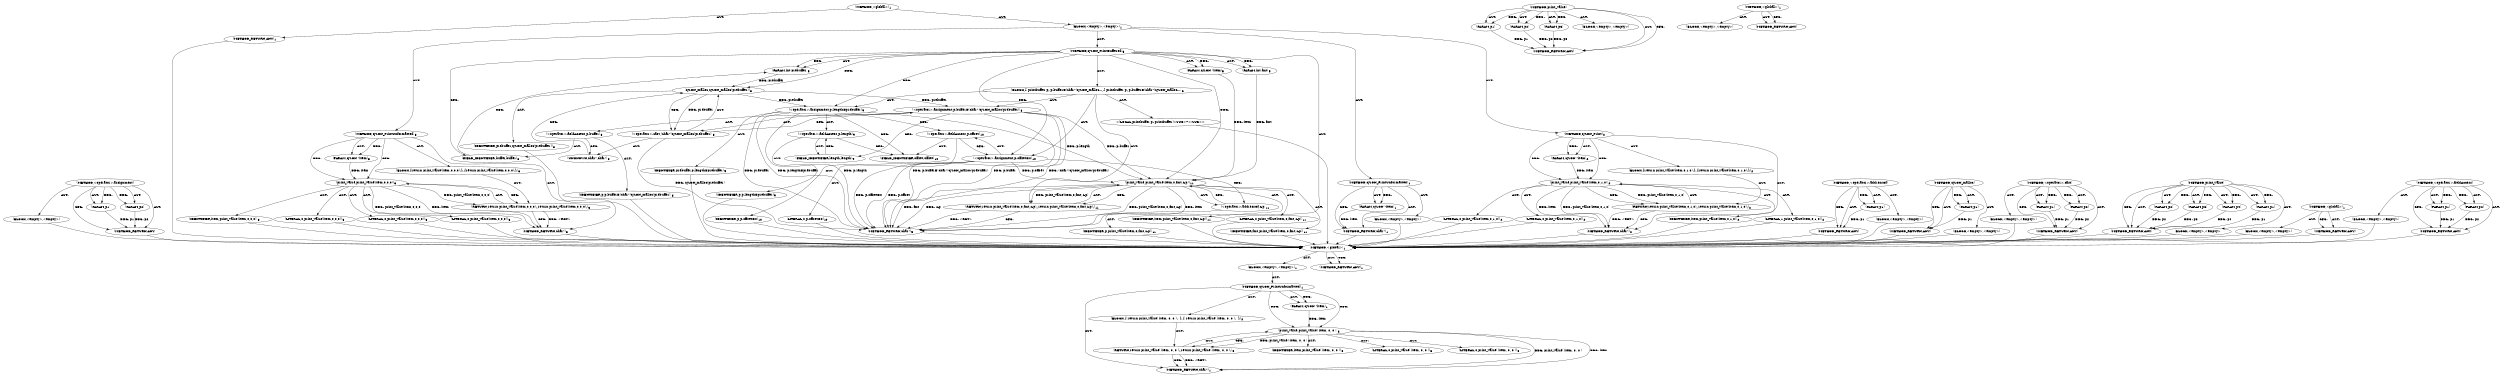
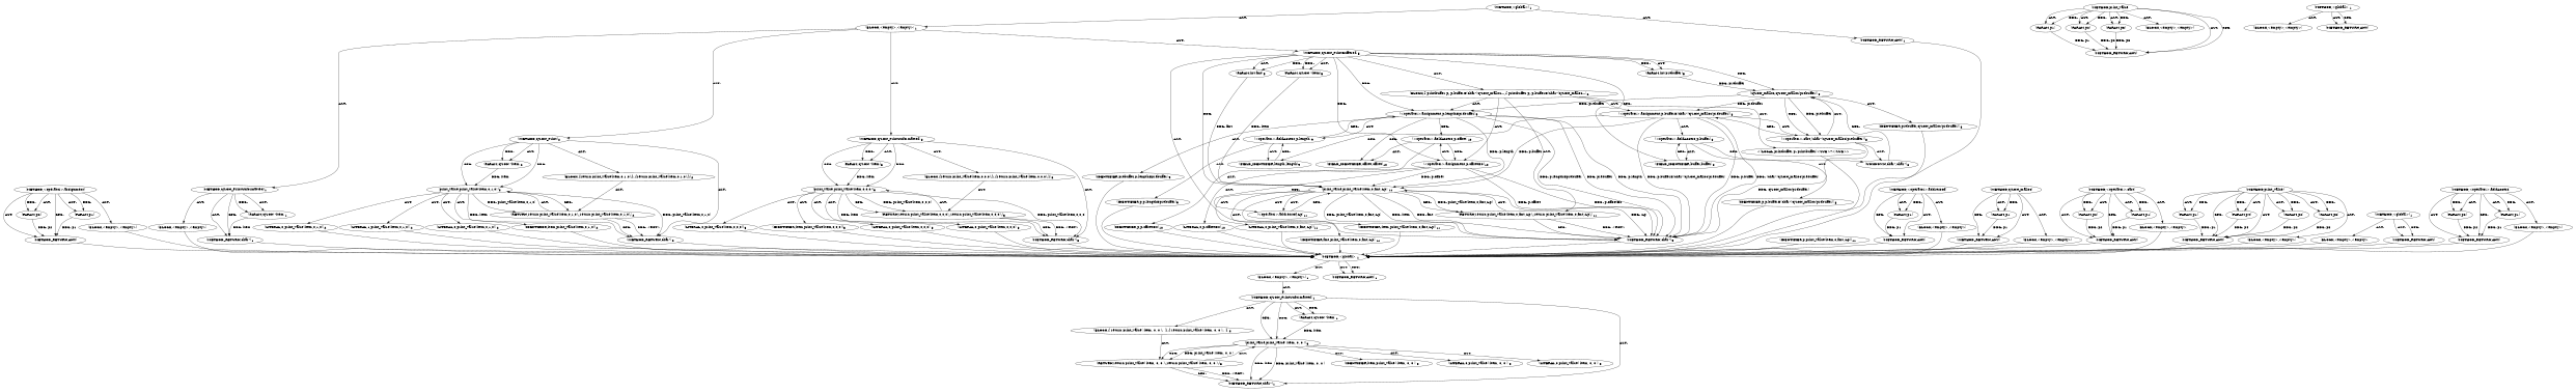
  digraph {
    n1 [label=<(METHOD,&lt;global&gt;)<SUB>1</SUB>>]
    n2 [label=<(BLOCK,&lt;empty&gt;,&lt;empty&gt;)<SUB>1</SUB>>]
    n3 [label=<(METHOD_RETURN,ANY)<SUB>1</SUB>>]
    n4 [label=<(METHOD,cJSON_PrintUnformatted)<SUB>1</SUB>>]
    n5 [label=<(PARAM,cJSON *item)<SUB>1</SUB>>]
    n6 [label=<(BLOCK,{ 	return print_value( item, 0, 0 );  },{ 	return print_value( item, 0, 0 );  })<SUB>2</SUB>>]
    n7 [label=<(print_value,print_value( item, 0, 0 ))<SUB>3</SUB>>]
    n8 [label=<(METHOD_RETURN,char*)<SUB>1</SUB>>]
    n9 [label=<(RETURN,return print_value( item, 0, 0 );,return print_value( item, 0, 0 );)<SUB>3</SUB>>]
    n10 [label=<(IDENTIFIER,item,print_value( item, 0, 0 ))<SUB>3</SUB>>]
    n11 [label=<(LITERAL,0,print_value( item, 0, 0 ))<SUB>3</SUB>>]
    n12 [label=<(LITERAL,0,print_value( item, 0, 0 ))<SUB>3</SUB>>]
    n13 [label=<(METHOD,print_value)>]
    n14 [label=<(PARAM,p1)>]
    n15 [label=<(PARAM,p2)>]
    n16 [label=<(PARAM,p3)>]
    n17 [label=<(BLOCK,&lt;empty&gt;,&lt;empty&gt;)>]
    n18 [label=<(METHOD_RETURN,ANY)>]
    n19 [label=<(METHOD,&lt;global&gt;)<SUB>1</SUB>>]
    n20 [label=<(BLOCK,&lt;empty&gt;,&lt;empty&gt;)>]
    n21 [label=<(METHOD_RETURN,ANY)>]
    n22 [label=<(METHOD,&lt;operator&gt;.assignment)>]
    n23 [label=<(PARAM,p1)>]
    n24 [label=<(PARAM,p2)>]
    n25 [label=<(BLOCK,&lt;empty&gt;,&lt;empty&gt;)>]
    n26 [label=<(METHOD_RETURN,ANY)>]
    n27 [label=<(METHOD,&lt;global&gt;)<SUB>1</SUB>>]
    n28 [label=<(BLOCK,&lt;empty&gt;,&lt;empty&gt;)<SUB>1</SUB>>]
    n29 [label=<(METHOD_RETURN,ANY)<SUB>1</SUB>>]
    n30 [label=<(METHOD,cJSON_PrintUnformatted)<SUB>1</SUB>>]
    n31 [label=<(METHOD,cJSON_Print)<SUB>2</SUB>>]
    n32 [label=<(METHOD,cJSON_PrintUnformatted)<SUB>3</SUB>>]
    n33 [label=<(METHOD,cJSON_PrintBuffered)<SUB>5</SUB>>]
    n34 [label=<(PARAM,cJSON *item)<SUB>1</SUB>>]
    n35 [label=<(BLOCK,&lt;empty&gt;,&lt;empty&gt;)>]
    n36 [label=<(METHOD_RETURN,char*)<SUB>1</SUB>>]
    n37 [label=<(PARAM,cJSON *item)<SUB>2</SUB>>]
    n38 [label=<(BLOCK,{return print_value(item,0,1,0);},{return print_value(item,0,1,0);})<SUB>2</SUB>>]
    n39 [label=<(print_value,print_value(item,0,1,0))<SUB>2</SUB>>]
    n40 [label=<(METHOD_RETURN,char*)<SUB>2</SUB>>]
    n41 [label=<(PARAM,cJSON *item)<SUB>3</SUB>>]
    n42 [label=<(BLOCK,{return print_value(item,0,0,0);},{return print_value(item,0,0,0);})<SUB>3</SUB>>]
    n43 [label=<(print_value,print_value(item,0,0,0))<SUB>3</SUB>>]
    n44 [label=<(METHOD_RETURN,char*)<SUB>3</SUB>>]
    n45 [label=<(PARAM,cJSON *item)<SUB>5</SUB>>]
    n46 [label=<(PARAM,int prebuffer)<SUB>5</SUB>>]
    n47 [label=<(PARAM,int fmt)<SUB>5</SUB>>]
    n48 [label=<(BLOCK,{ 	printbuffer p; 	p.buffer=(char*)cJSON_malloc...,{ 	printbuffer p; 	p.buffer=(char*)cJSON_malloc...)<SUB>6</SUB>>]
    n49 [label=<(FIELD_IDENTIFIER,buffer,buffer)<SUB>8</SUB>>]
    n50 [label=<(cJSON_malloc,cJSON_malloc(prebuffer))<SUB>8</SUB>>]
    n51 [label=<(&lt;operator&gt;.assignment,p.length=prebuffer)<SUB>9</SUB>>]
    n52 [label=<(&lt;operator&gt;.assignment,p.offset=0)<SUB>10</SUB>>]
    n53 [label=<(print_value,print_value(item,0,fmt,&amp;p))<SUB>11</SUB>>]
    n54 [label=<(METHOD_RETURN,char*)<SUB>5</SUB>>]
    n55 [label=<(RETURN,return print_value(item,0,1,0);,return print_value(item,0,1,0);)<SUB>2</SUB>>]
    n56 [label=<(IDENTIFIER,item,print_value(item,0,1,0))<SUB>2</SUB>>]
    n57 [label=<(LITERAL,0,print_value(item,0,1,0))<SUB>2</SUB>>]
    n58 [label=<(LITERAL,1,print_value(item,0,1,0))<SUB>2</SUB>>]
    n59 [label=<(LITERAL,0,print_value(item,0,1,0))<SUB>2</SUB>>]
    n60 [label=<(RETURN,return print_value(item,0,0,0);,return print_value(item,0,0,0);)<SUB>3</SUB>>]
    n61 [label=<(IDENTIFIER,item,print_value(item,0,0,0))<SUB>3</SUB>>]
    n62 [label=<(LITERAL,0,print_value(item,0,0,0))<SUB>3</SUB>>]
    n63 [label=<(LITERAL,0,print_value(item,0,0,0))<SUB>3</SUB>>]
    n64 [label=<(LITERAL,0,print_value(item,0,0,0))<SUB>3</SUB>>]
    n65 [label="<(LOCAL,printbuffer p: printbuffer)<SUB>7</SUB>>"]
    n66 [label=<(&lt;operator&gt;.assignment,p.buffer=(char*)cJSON_malloc(prebuffer))<SUB>8</SUB>>]
    n67 [label=<(RETURN,return print_value(item,0,fmt,&amp;p);,return print_value(item,0,fmt,&amp;p);)<SUB>11</SUB>>]
    n68 [label=<(&lt;operator&gt;.fieldAccess,p.buffer)<SUB>8</SUB>>]
    n69 [label=<(&lt;operator&gt;.cast,(char*)cJSON_malloc(prebuffer))<SUB>8</SUB>>]
    n70 [label=<(IDENTIFIER,prebuffer,cJSON_malloc(prebuffer))<SUB>8</SUB>>]
    n71 [label=<(&lt;operator&gt;.fieldAccess,p.length)<SUB>9</SUB>>]
    n72 [label=<(IDENTIFIER,prebuffer,p.length=prebuffer)<SUB>9</SUB>>]
    n73 [label=<(FIELD_IDENTIFIER,offset,offset)<SUB>10</SUB>>]
    n74 [label=<(&lt;operator&gt;.fieldAccess,p.offset)<SUB>10</SUB>>]
    n75 [label=<(LITERAL,0,p.offset=0)<SUB>10</SUB>>]
    n76 [label=<(&lt;operator&gt;.addressOf,&amp;p)<SUB>11</SUB>>]
    n77 [label=<(IDENTIFIER,item,print_value(item,0,fmt,&amp;p))<SUB>11</SUB>>]
    n78 [label=<(LITERAL,0,print_value(item,0,fmt,&amp;p))<SUB>11</SUB>>]
    n79 [label=<(IDENTIFIER,fmt,print_value(item,0,fmt,&amp;p))<SUB>11</SUB>>]
    n80 [label=<(FIELD_IDENTIFIER,length,length)<SUB>9</SUB>>]
    n81 [label=<(IDENTIFIER,p,p.buffer=(char*)cJSON_malloc(prebuffer))<SUB>8</SUB>>]
    n82 [label=<(UNKNOWN,char*,char*)<SUB>8</SUB>>]
    n83 [label=<(IDENTIFIER,p,p.length=prebuffer)<SUB>9</SUB>>]
    n84 [label=<(IDENTIFIER,p,p.offset=0)<SUB>10</SUB>>]
    n85 [label=<(IDENTIFIER,p,print_value(item,0,fmt,&amp;p))<SUB>11</SUB>>]
    n86 [label=<(METHOD,&lt;operator&gt;.addressOf)>]
    n87 [label=<(PARAM,p1)>]
    n88 [label=<(BLOCK,&lt;empty&gt;,&lt;empty&gt;)>]
    n89 [label=<(METHOD_RETURN,ANY)>]
    n90 [label=<(METHOD,cJSON_malloc)>]
    n91 [label=<(PARAM,p1)>]
    n92 [label=<(BLOCK,&lt;empty&gt;,&lt;empty&gt;)>]
    n93 [label=<(METHOD_RETURN,ANY)>]
    n94 [label=<(METHOD,&lt;operator&gt;.cast)>]
    n95 [label=<(PARAM,p1)>]
    n96 [label=<(PARAM,p2)>]
    n97 [label=<(BLOCK,&lt;empty&gt;,&lt;empty&gt;)>]
    n98 [label=<(METHOD_RETURN,ANY)>]
    n99 [label=<(METHOD,print_value)>]
    n100 [label=<(PARAM,p1)>]
    n101 [label=<(PARAM,p2)>]
    n102 [label=<(PARAM,p3)>]
    n103 [label=<(PARAM,p4)>]
    n104 [label=<(BLOCK,&lt;empty&gt;,&lt;empty&gt;)>]
    n105 [label=<(METHOD_RETURN,ANY)>]
    n106 [label=<(METHOD,&lt;global&gt;)<SUB>1</SUB>>]
    n107 [label=<(BLOCK,&lt;empty&gt;,&lt;empty&gt;)>]
    n108 [label=<(METHOD_RETURN,ANY)>]
    n109 [label=<(METHOD,&lt;operator&gt;.fieldAccess)>]
    n110 [label=<(PARAM,p1)>]
    n111 [label=<(PARAM,p2)>]
    n112 [label=<(BLOCK,&lt;empty&gt;,&lt;empty&gt;)>]
    n113 [label=<(METHOD_RETURN,ANY)>]
    n1 -> n2 [label="AST: "]
    n1 -> n3 [label="AST: "]
    n1 -> n3 [label="CFG: "]
    n2 -> n4 [label="AST: "]
    n4 -> n5 [label="AST: "]
    n4 -> n5 [label="DDG: "]
    n4 -> n6 [label="AST: "]
    n4 -> n7 [label="CFG: "]
    n4 -> n7 [label="DDG: "]
    n4 -> n8 [label="AST: "]
    n5 -> n7 [label="DDG: item"]
    n6 -> n9 [label="AST: "]
    n7 -> n8 [label="DDG: item"]
    n7 -> n8 [label="DDG: print_value( item, 0, 0 )"]
    n7 -> n9 [label="CFG: "]
    n7 -> n9 [label="DDG: print_value( item, 0, 0 )"]
    n7 -> n10 [label="AST: "]
    n7 -> n11 [label="AST: "]
    n7 -> n12 [label="AST: "]
    n9 -> n7 [label="AST: "]
    n9 -> n8 [label="CFG: "]
    n9 -> n8 [label="DDG: &lt;RET&gt;"]
    n13 -> n14 [label="AST: "]
    n13 -> n14 [label="DDG: "]
    n13 -> n15 [label="AST: "]
    n13 -> n15 [label="DDG: "]
    n13 -> n16 [label="AST: "]
    n13 -> n16 [label="DDG: "]
    n13 -> n17 [label="AST: "]
    n13 -> n18 [label="AST: "]
    n13 -> n18 [label="CFG: "]
    n14 -> n18 [label="DDG: p1"]
    n15 -> n18 [label="DDG: p2"]
    n16 -> n18 [label="DDG: p3"]
    n19 -> n20 [label="AST: "]
    n19 -> n21 [label="AST: "]
    n19 -> n21 [label="CFG: "]
    n22 -> n23 [label="AST: "]
    n22 -> n23 [label="DDG: "]
    n22 -> n24 [label="AST: "]
    n22 -> n24 [label="DDG: "]
    n22 -> n25 [label="AST: "]
    n22 -> n26 [label="AST: "]
    n22 -> n26 [label="CFG: "]
    n23 -> n26 [label="DDG: p1"]
    n24 -> n26 [label="DDG: p2"]
    n25 -> n1
    n26 -> n1
    n27 -> n28 [label="AST: "]
    n27 -> n29 [label="AST: "]
    n28 -> n30 [label="AST: "]
    n28 -> n31 [label="AST: "]
    n28 -> n32 [label="AST: "]
    n28 -> n33 [label="AST: "]
    n29 -> n1
    n30 -> n34 [label="AST: "]
    n30 -> n34 [label="DDG: "]
    n30 -> n35 [label="AST: "]
    n30 -> n36 [label="AST: "]
    n30 -> n36 [label="CFG: "]
    n31 -> n37 [label="AST: "]
    n31 -> n37 [label="DDG: "]
    n31 -> n38 [label="AST: "]
    n31 -> n39 [label="CFG: "]
    n31 -> n39 [label="DDG: "]
    n31 -> n40 [label="AST: "]
    n32 -> n41 [label="AST: "]
    n32 -> n41 [label="DDG: "]
    n32 -> n42 [label="AST: "]
    n32 -> n43 [label="CFG: "]
    n32 -> n43 [label="DDG: "]
    n32 -> n44 [label="AST: "]
    n33 -> n45 [label="AST: "]
    n33 -> n45 [label="DDG: "]
    n33 -> n46 [label="AST: "]
    n33 -> n46 [label="DDG: "]
    n33 -> n47 [label="AST: "]
    n33 -> n47 [label="DDG: "]
    n33 -> n48 [label="AST: "]
    n33 -> n49 [label="CFG: "]
    n33 -> n50 [label="DDG: "]
    n33 -> n51 [label="DDG: "]
    n33 -> n52 [label="DDG: "]
    n33 -> n53 [label="DDG: "]
    n33 -> n54 [label="AST: "]
    n34 -> n36 [label="DDG: item"]
    n35 -> n1
    n36 -> n1
    n37 -> n39 [label="DDG: item"]
    n38 -> n55 [label="AST: "]
    n39 -> n40 [label="DDG: item"]
    n39 -> n40 [label="DDG: print_value(item,0,1,0)"]
    n39 -> n55 [label="CFG: "]
    n39 -> n55 [label="DDG: print_value(item,0,1,0)"]
    n39 -> n56 [label="AST: "]
    n39 -> n57 [label="AST: "]
    n39 -> n58 [label="AST: "]
    n39 -> n59 [label="AST: "]
    n40 -> n1
    n41 -> n43 [label="DDG: item"]
    n42 -> n60 [label="AST: "]
    n43 -> n44 [label="DDG: item"]
    n43 -> n44 [label="DDG: print_value(item,0,0,0)"]
    n43 -> n60 [label="CFG: "]
    n43 -> n60 [label="DDG: print_value(item,0,0,0)"]
    n43 -> n61 [label="AST: "]
    n43 -> n62 [label="AST: "]
    n43 -> n63 [label="AST: "]
    n43 -> n64 [label="AST: "]
    n44 -> n1
    n45 -> n53 [label="DDG: item"]
    n46 -> n50 [label="DDG: prebuffer"]
    n47 -> n53 [label="DDG: fmt"]
    n48 -> n51 [label="AST: "]
    n48 -> n52 [label="AST: "]
    n48 -> n65 [label="AST: "]
    n48 -> n66 [label="AST: "]
    n48 -> n67 [label="AST: "]
-   n49 -> n46 [label="CFG: "]
+   n49 -> n68 [label="CFG: "]
    n50 -> n51 [label="DDG: prebuffer"]
    n50 -> n66 [label="DDG: prebuffer"]
    n50 -> n69 [label="CFG: "]
    n50 -> n69 [label="DDG: prebuffer"]
    n50 -> n70 [label="AST: "]
    n51 -> n53 [label="DDG: p.length"]
    n51 -> n54 [label="DDG: p.length"]
    n51 -> n54 [label="DDG: prebuffer"]
    n51 -> n54 [label="DDG: p.length=prebuffer"]
    n51 -> n71 [label="AST: "]
    n51 -> n72 [label="AST: "]
    n51 -> n73 [label="CFG: "]
    n51 -> n74 [label="CFG: "]
    n52 -> n53 [label="DDG: p.offset"]
    n52 -> n54 [label="DDG: p.offset"]
    n52 -> n54 [label="DDG: p.offset=0"]
    n52 -> n74 [label="AST: "]
    n52 -> n75 [label="AST: "]
    n52 -> n76 [label="CFG: "]
    n53 -> n54 [label="DDG: item"]
    n53 -> n54 [label="DDG: fmt"]
    n53 -> n54 [label="DDG: &amp;p"]
    n53 -> n54 [label="DDG: print_value(item,0,fmt,&amp;p)"]
    n53 -> n67 [label="CFG: "]
    n53 -> n67 [label="DDG: print_value(item,0,fmt,&amp;p)"]
    n53 -> n76 [label="AST: "]
    n53 -> n77 [label="AST: "]
    n53 -> n78 [label="AST: "]
    n53 -> n79 [label="AST: "]
    n54 -> n1
    n55 -> n39 [label="AST: "]
    n55 -> n40 [label="CFG: "]
    n55 -> n40 [label="DDG: &lt;RET&gt;"]
    n56 -> n1
    n57 -> n1
    n58 -> n1
    n59 -> n1
    n60 -> n43 [label="AST: "]
    n60 -> n44 [label="CFG: "]
    n60 -> n44 [label="DDG: &lt;RET&gt;"]
    n61 -> n1
    n62 -> n1
    n63 -> n1
    n64 -> n1
    n65 -> n1
    n66 -> n53 [label="DDG: p.buffer"]
    n66 -> n54 [label="DDG: p.buffer"]
    n66 -> n54 [label="DDG: (char*)cJSON_malloc(prebuffer)"]
    n66 -> n54 [label="DDG: p.buffer=(char*)cJSON_malloc(prebuffer)"]
    n66 -> n68 [label="AST: "]
    n66 -> n69 [label="AST: "]
    n66 -> n80 [label="CFG: "]
    n67 -> n53 [label="AST: "]
    n67 -> n54 [label="CFG: "]
    n67 -> n54 [label="DDG: &lt;RET&gt;"]
    n68 -> n49 [label="AST: "]
    n68 -> n81 [label="AST: "]
    n68 -> n82 [label="CFG: "]
    n69 -> n50 [label="AST: "]
    n69 -> n54 [label="DDG: cJSON_malloc(prebuffer)"]
    n69 -> n66 [label="CFG: "]
    n69 -> n82 [label="AST: "]
    n70 -> n1
-   n71 -> n73 [label="CFG: "]
+   n71 -> n51 [label="CFG: "]
    n71 -> n80 [label="AST: "]
    n71 -> n83 [label="AST: "]
    n72 -> n1
    n74 -> n52 [label="CFG: "]
    n74 -> n73 [label="AST: "]
    n74 -> n84 [label="AST: "]
    n75 -> n1
    n76 -> n53 [label="CFG: "]
-   n76 -> n85 [label="AST: "]
    n77 -> n1
    n78 -> n1
    n79 -> n1
    n80 -> n71 [label="CFG: "]
    n81 -> n1
    n82 -> n50 [label="CFG: "]
    n83 -> n1
    n84 -> n1
    n85 -> n1
    n86 -> n87 [label="AST: "]
    n86 -> n87 [label="DDG: "]
    n86 -> n88 [label="AST: "]
    n86 -> n89 [label="AST: "]
    n86 -> n89 [label="CFG: "]
    n87 -> n89 [label="DDG: p1"]
    n88 -> n1
    n89 -> n1
    n90 -> n91 [label="AST: "]
    n90 -> n91 [label="DDG: "]
    n90 -> n92 [label="AST: "]
    n90 -> n93 [label="AST: "]
    n90 -> n93 [label="CFG: "]
    n91 -> n93 [label="DDG: p1"]
    n92 -> n1
    n93 -> n1
    n94 -> n95 [label="AST: "]
    n94 -> n95 [label="DDG: "]
    n94 -> n96 [label="AST: "]
    n94 -> n96 [label="DDG: "]
    n94 -> n97 [label="AST: "]
    n94 -> n98 [label="AST: "]
    n94 -> n98 [label="CFG: "]
    n95 -> n98 [label="DDG: p1"]
    n96 -> n98 [label="DDG: p2"]
    n97 -> n1
    n98 -> n1
    n99 -> n100 [label="AST: "]
    n99 -> n100 [label="DDG: "]
    n99 -> n101 [label="AST: "]
    n99 -> n101 [label="DDG: "]
    n99 -> n102 [label="AST: "]
    n99 -> n102 [label="DDG: "]
    n99 -> n103 [label="AST: "]
    n99 -> n103 [label="DDG: "]
    n99 -> n104 [label="AST: "]
    n99 -> n105 [label="AST: "]
    n99 -> n105 [label="CFG: "]
    n100 -> n105 [label="DDG: p1"]
    n101 -> n105 [label="DDG: p2"]
    n102 -> n105 [label="DDG: p3"]
    n103 -> n105 [label="DDG: p4"]
    n104 -> n1
    n105 -> n1
    n106 -> n107 [label="AST: "]
    n106 -> n108 [label="AST: "]
    n106 -> n108 [label="CFG: "]
    n107 -> n1
    n108 -> n1
    n109 -> n110 [label="AST: "]
    n109 -> n110 [label="DDG: "]
    n109 -> n111 [label="AST: "]
    n109 -> n111 [label="DDG: "]
    n109 -> n112 [label="AST: "]
    n109 -> n113 [label="AST: "]
    n109 -> n113 [label="CFG: "]
    n110 -> n113 [label="DDG: p1"]
    n111 -> n113 [label="DDG: p2"]
    n112 -> n1
    n113 -> n1
  }
